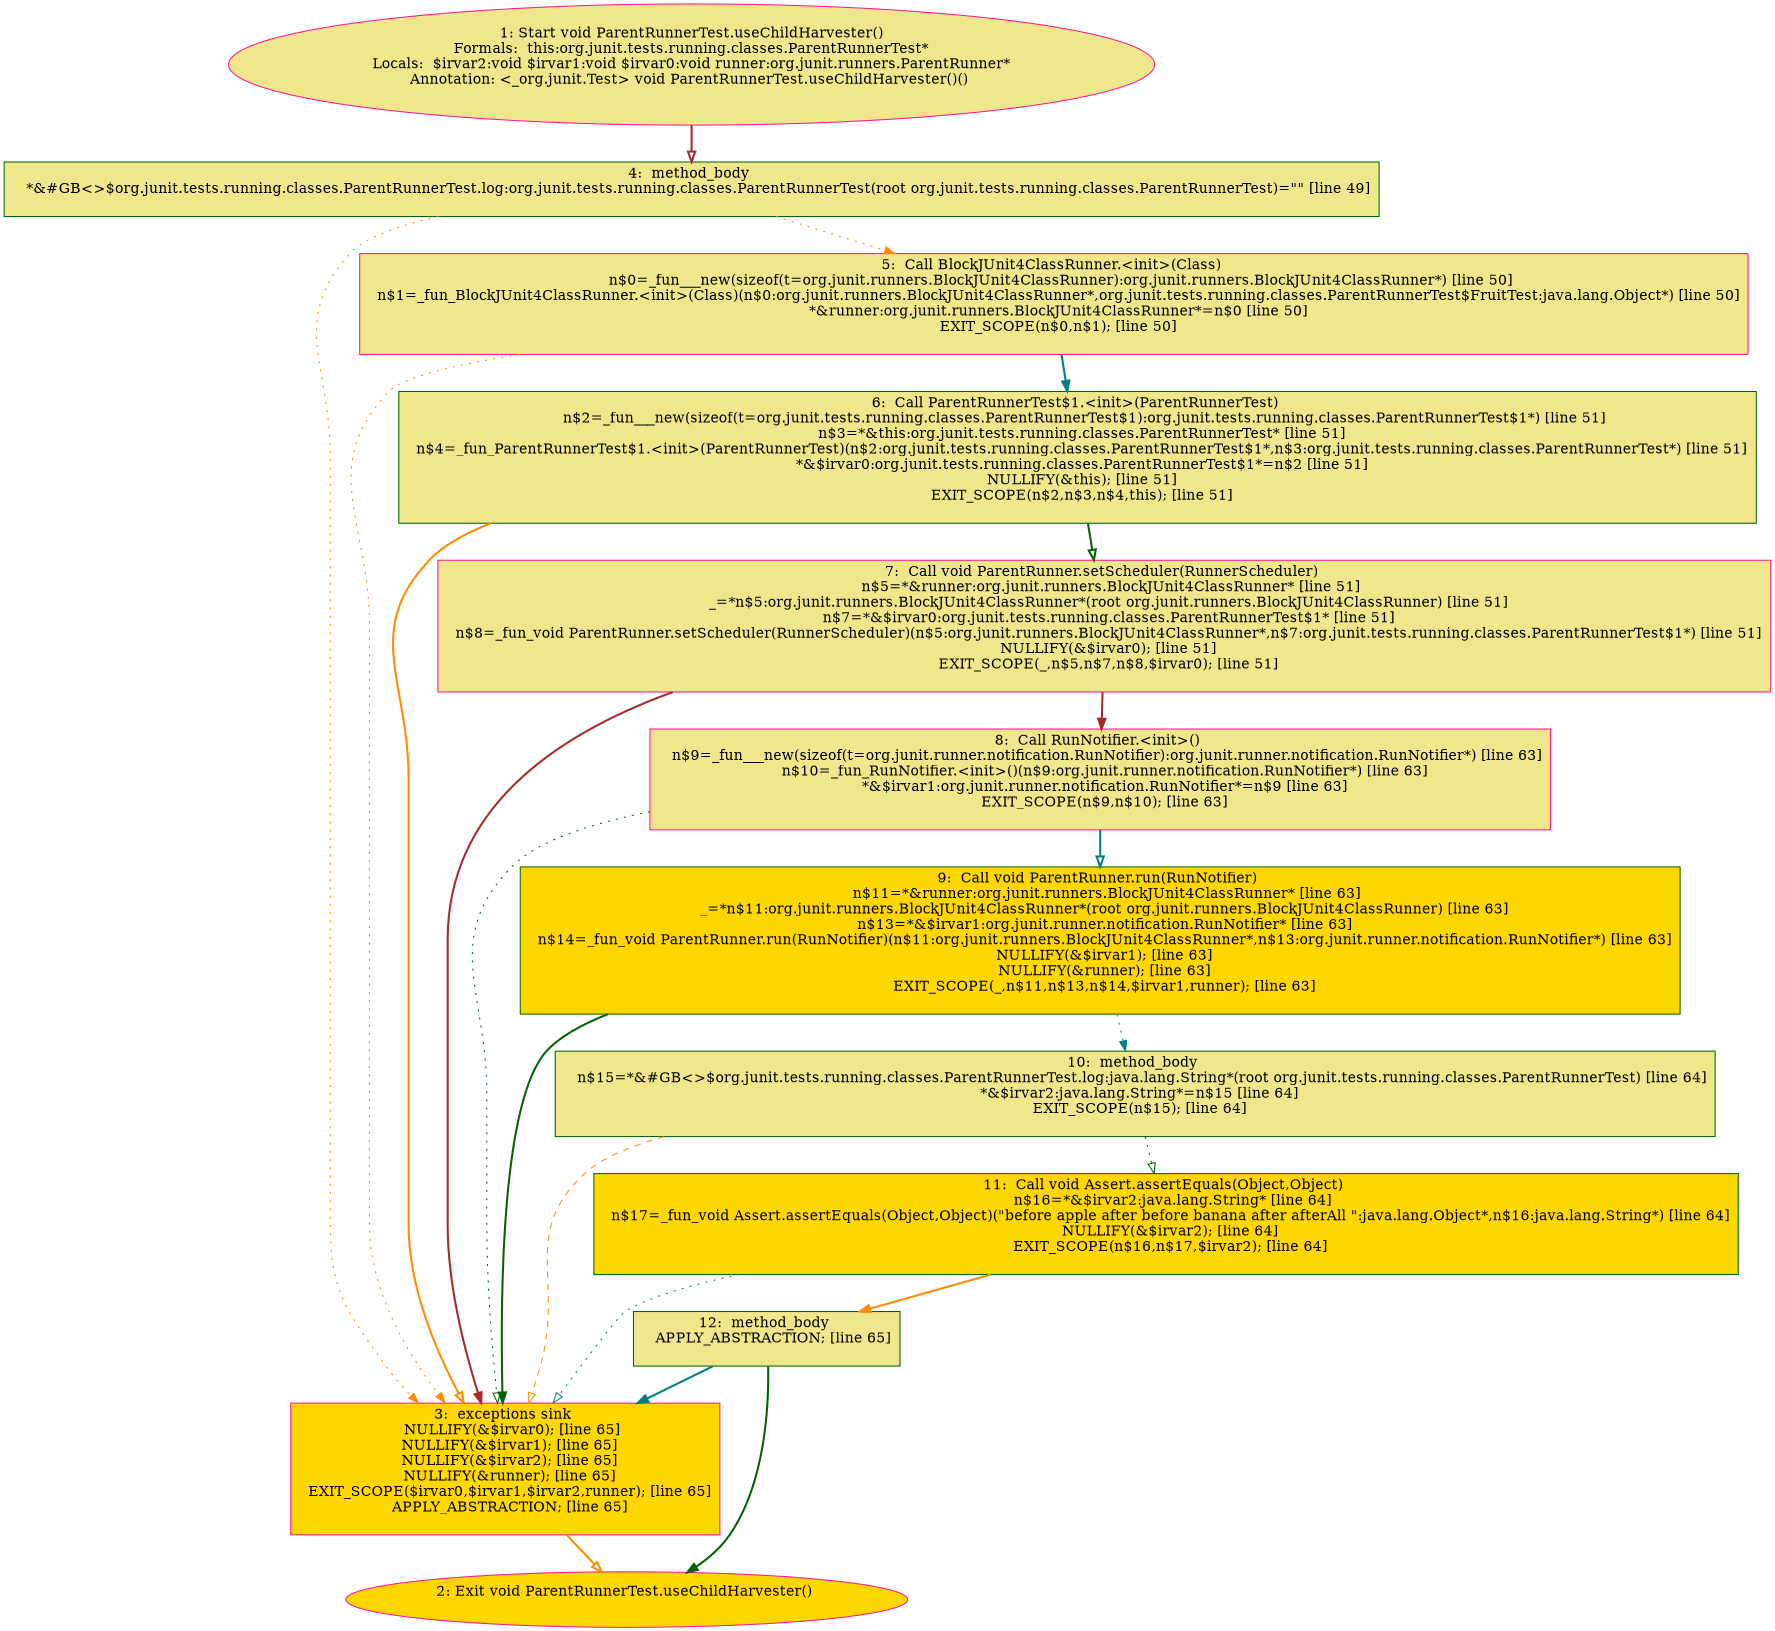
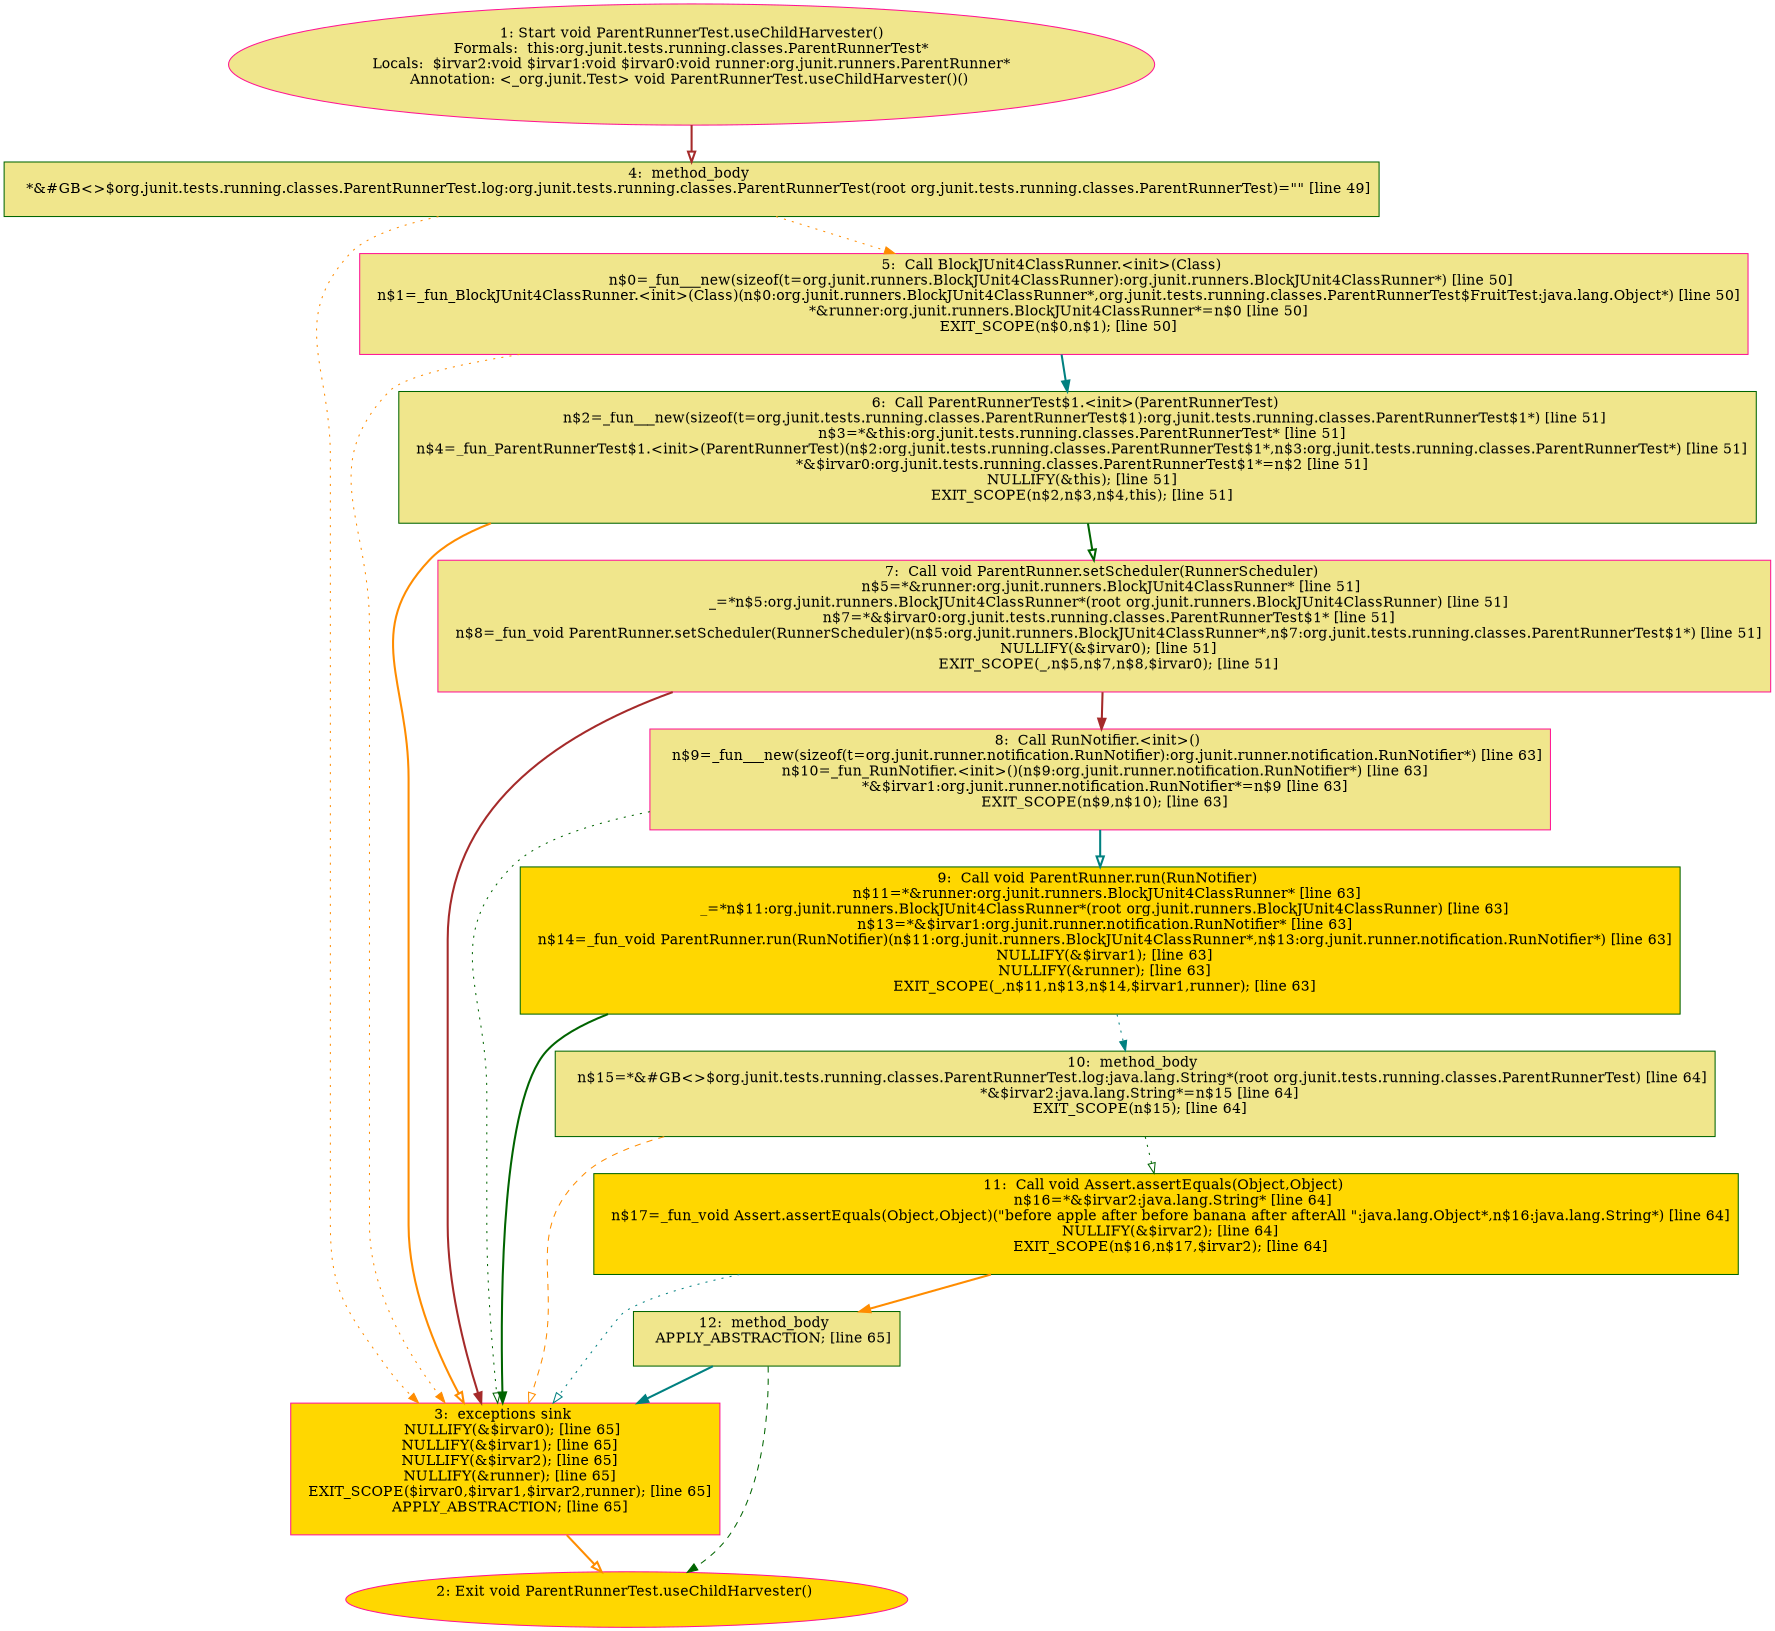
  digraph {
    node [color=deeppink style=filled fillcolor=khaki shape=box]
    edge [color=darkorange style=bold arrowhead=normal]
    n1 [label="1: Start void ParentRunnerTest.useChildHarvester()\nFormals:  this:org.junit.tests.running.classes.ParentRunnerTest*\nLocals:  $irvar2:void $irvar1:void $irvar0:void runner:org.junit.runners.ParentRunner*\nAnnotation: <_org.junit.Test> void ParentRunnerTest.useChildHarvester()() \n  " shape=""]
    n2 [label="4:  method_body \n   *&#GB<>$org.junit.tests.running.classes.ParentRunnerTest.log:org.junit.tests.running.classes.ParentRunnerTest(root org.junit.tests.running.classes.ParentRunnerTest)=\"\" [line 49]\n " color=darkgreen]
    n3 [label="3:  exceptions sink \n   NULLIFY(&$irvar0); [line 65]\n  NULLIFY(&$irvar1); [line 65]\n  NULLIFY(&$irvar2); [line 65]\n  NULLIFY(&runner); [line 65]\n  EXIT_SCOPE($irvar0,$irvar1,$irvar2,runner); [line 65]\n  APPLY_ABSTRACTION; [line 65]\n " fillcolor=gold]
    n4 [label="5:  Call BlockJUnit4ClassRunner.<init>(Class) \n   n$0=_fun___new(sizeof(t=org.junit.runners.BlockJUnit4ClassRunner):org.junit.runners.BlockJUnit4ClassRunner*) [line 50]\n  n$1=_fun_BlockJUnit4ClassRunner.<init>(Class)(n$0:org.junit.runners.BlockJUnit4ClassRunner*,org.junit.tests.running.classes.ParentRunnerTest$FruitTest:java.lang.Object*) [line 50]\n  *&runner:org.junit.runners.BlockJUnit4ClassRunner*=n$0 [line 50]\n  EXIT_SCOPE(n$0,n$1); [line 50]\n "]
    n5 [label="2: Exit void ParentRunnerTest.useChildHarvester() \n  " fillcolor=gold shape=""]
    n6 [label="6:  Call ParentRunnerTest$1.<init>(ParentRunnerTest) \n   n$2=_fun___new(sizeof(t=org.junit.tests.running.classes.ParentRunnerTest$1):org.junit.tests.running.classes.ParentRunnerTest$1*) [line 51]\n  n$3=*&this:org.junit.tests.running.classes.ParentRunnerTest* [line 51]\n  n$4=_fun_ParentRunnerTest$1.<init>(ParentRunnerTest)(n$2:org.junit.tests.running.classes.ParentRunnerTest$1*,n$3:org.junit.tests.running.classes.ParentRunnerTest*) [line 51]\n  *&$irvar0:org.junit.tests.running.classes.ParentRunnerTest$1*=n$2 [line 51]\n  NULLIFY(&this); [line 51]\n  EXIT_SCOPE(n$2,n$3,n$4,this); [line 51]\n " color=darkgreen]
    n7 [label="7:  Call void ParentRunner.setScheduler(RunnerScheduler) \n   n$5=*&runner:org.junit.runners.BlockJUnit4ClassRunner* [line 51]\n  _=*n$5:org.junit.runners.BlockJUnit4ClassRunner*(root org.junit.runners.BlockJUnit4ClassRunner) [line 51]\n  n$7=*&$irvar0:org.junit.tests.running.classes.ParentRunnerTest$1* [line 51]\n  n$8=_fun_void ParentRunner.setScheduler(RunnerScheduler)(n$5:org.junit.runners.BlockJUnit4ClassRunner*,n$7:org.junit.tests.running.classes.ParentRunnerTest$1*) [line 51]\n  NULLIFY(&$irvar0); [line 51]\n  EXIT_SCOPE(_,n$5,n$7,n$8,$irvar0); [line 51]\n "]
    n8 [label="8:  Call RunNotifier.<init>() \n   n$9=_fun___new(sizeof(t=org.junit.runner.notification.RunNotifier):org.junit.runner.notification.RunNotifier*) [line 63]\n  n$10=_fun_RunNotifier.<init>()(n$9:org.junit.runner.notification.RunNotifier*) [line 63]\n  *&$irvar1:org.junit.runner.notification.RunNotifier*=n$9 [line 63]\n  EXIT_SCOPE(n$9,n$10); [line 63]\n "]
    n9 [label="9:  Call void ParentRunner.run(RunNotifier) \n   n$11=*&runner:org.junit.runners.BlockJUnit4ClassRunner* [line 63]\n  _=*n$11:org.junit.runners.BlockJUnit4ClassRunner*(root org.junit.runners.BlockJUnit4ClassRunner) [line 63]\n  n$13=*&$irvar1:org.junit.runner.notification.RunNotifier* [line 63]\n  n$14=_fun_void ParentRunner.run(RunNotifier)(n$11:org.junit.runners.BlockJUnit4ClassRunner*,n$13:org.junit.runner.notification.RunNotifier*) [line 63]\n  NULLIFY(&$irvar1); [line 63]\n  NULLIFY(&runner); [line 63]\n  EXIT_SCOPE(_,n$11,n$13,n$14,$irvar1,runner); [line 63]\n " fillcolor=gold color=darkgreen]
    n10 [label="10:  method_body \n   n$15=*&#GB<>$org.junit.tests.running.classes.ParentRunnerTest.log:java.lang.String*(root org.junit.tests.running.classes.ParentRunnerTest) [line 64]\n  *&$irvar2:java.lang.String*=n$15 [line 64]\n  EXIT_SCOPE(n$15); [line 64]\n " color=darkgreen]
    n11 [label="11:  Call void Assert.assertEquals(Object,Object) \n   n$16=*&$irvar2:java.lang.String* [line 64]\n  n$17=_fun_void Assert.assertEquals(Object,Object)(\"before apple after before banana after afterAll \":java.lang.Object*,n$16:java.lang.String*) [line 64]\n  NULLIFY(&$irvar2); [line 64]\n  EXIT_SCOPE(n$16,n$17,$irvar2); [line 64]\n " fillcolor=gold color=darkgreen]
    n12 [label="12:  method_body \n   APPLY_ABSTRACTION; [line 65]\n " color=darkgreen]
    n1 -> n2 [color=brown arrowhead=onormal]
    n2 -> n3 [style=dotted]
    n2 -> n4 [style=dotted]
    n3 -> n5 [arrowhead=onormal]
    n4 -> n3 [style=dotted]
    n4 -> n6 [color=teal]
    n6 -> n3 [arrowhead=onormal]
    n6 -> n7 [color=darkgreen arrowhead=onormal]
    n7 -> n3 [color=brown]
    n7 -> n8 [color=brown]
    n8 -> n3 [color=darkgreen style=dotted arrowhead=onormal]
    n8 -> n9 [color=teal arrowhead=onormal]
    n9 -> n3 [color=darkgreen]
    n9 -> n10 [color=teal style=dotted]
    n10 -> n3 [style=dashed arrowhead=onormal]
    n10 -> n11 [color=darkgreen style=dotted arrowhead=onormal]
    n11 -> n3 [color=teal style=dotted arrowhead=onormal]
    n11 -> n12
    n12 -> n3 [color=teal]
-   n12 -> n5 [color=darkgreen]
+   n12 -> n5 [color=darkgreen style=dashed]
  }
